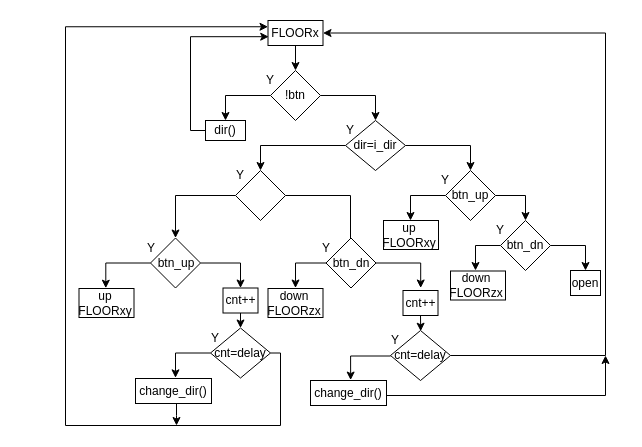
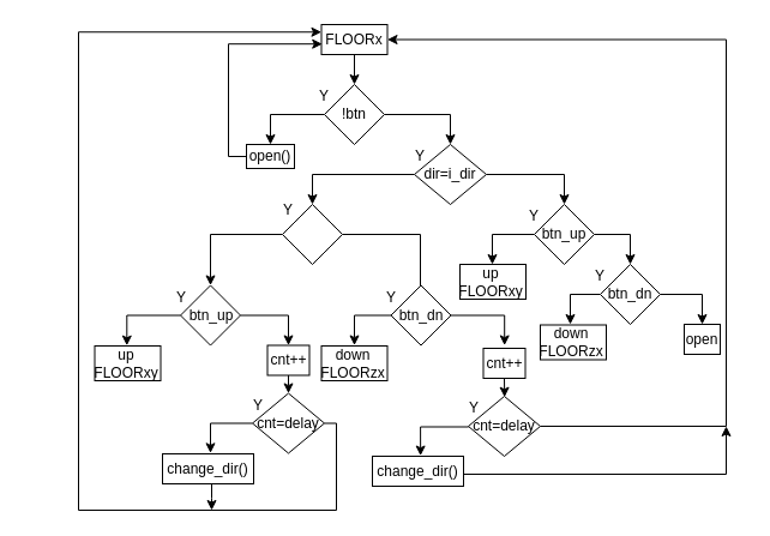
  <mxCell id="0" />
  <mxCell id="1" parent="0" />
  <mxCell id="2" style="edgeStyle=orthogonalEdgeStyle;rounded=0;orthogonalLoop=1;jettySize=auto;html=1;exitX=0;exitY=0.5;exitDx=0;exitDy=0;" parent="1" source="4" edge="1"><mxGeometry relative="1" as="geometry"><mxPoint x="225" y="120" as="targetPoint" /><Array as="points"><mxPoint x="225" y="95" /></Array></mxGeometry></mxCell>
  <mxCell id="3" style="edgeStyle=orthogonalEdgeStyle;rounded=0;orthogonalLoop=1;jettySize=auto;html=1;exitX=1;exitY=0.5;exitDx=0;exitDy=0;" parent="1" source="4" edge="1"><mxGeometry relative="1" as="geometry"><mxPoint x="375" y="120" as="targetPoint" /><Array as="points"><mxPoint x="375" y="95" /></Array></mxGeometry></mxCell>
  <mxCell id="4" value="" style="rhombus;whiteSpace=wrap;html=1;" parent="1" vertex="1"><mxGeometry x="270" y="70" width="50" height="50" as="geometry" /></mxCell>
  <mxCell id="5" value="" style="rounded=0;whiteSpace=wrap;html=1;" parent="1" vertex="1"><mxGeometry x="205" y="120" width="40" height="20" as="geometry" /></mxCell>
  <mxCell id="6" style="edgeStyle=orthogonalEdgeStyle;rounded=0;orthogonalLoop=1;jettySize=auto;html=1;exitX=1;exitY=0.5;exitDx=0;exitDy=0;" parent="1" source="8" edge="1"><mxGeometry relative="1" as="geometry"><mxPoint x="470" y="170" as="targetPoint" /><Array as="points"><mxPoint x="470" y="145" /></Array></mxGeometry></mxCell>
  <mxCell id="7" style="edgeStyle=orthogonalEdgeStyle;rounded=0;orthogonalLoop=1;jettySize=auto;html=1;exitX=0;exitY=0.5;exitDx=0;exitDy=0;entryX=0.5;entryY=0;entryDx=0;entryDy=0;" parent="1" source="8" target="18" edge="1"><mxGeometry relative="1" as="geometry"><Array as="points"><mxPoint x="260" y="145" /></Array></mxGeometry></mxCell>
  <mxCell id="8" value="" style="rhombus;whiteSpace=wrap;html=1;" parent="1" vertex="1"><mxGeometry x="345" y="120" width="60" height="50" as="geometry" /></mxCell>
  <mxCell id="9" value="" style="endArrow=classic;html=1;entryX=0.5;entryY=0;entryDx=0;entryDy=0;" parent="1" target="4" edge="1"><mxGeometry width="50" height="50" relative="1" as="geometry"><mxPoint x="295" y="45" as="sourcePoint" /><mxPoint x="360" y="0" as="targetPoint" /></mxGeometry></mxCell>
  <mxCell id="10" style="edgeStyle=elbowEdgeStyle;rounded=0;orthogonalLoop=1;jettySize=auto;html=1;entryX=0.013;entryY=0.648;entryDx=0;entryDy=0;entryPerimeter=0;strokeColor=#000000;" parent="1" source="11" target="63" edge="1"><mxGeometry relative="1" as="geometry"><Array as="points"><mxPoint x="190" y="85" /></Array></mxGeometry></mxCell>
- <mxCell id="11" value="dir()" style="text;html=1;strokeColor=none;fillColor=none;align=center;verticalAlign=middle;whiteSpace=wrap;rounded=0;" parent="1" vertex="1"><mxGeometry x="205" y="120" width="40" height="20" as="geometry" /></mxCell>
+ <mxCell id="11" value="open()" style="text;html=1;strokeColor=none;fillColor=none;align=center;verticalAlign=middle;whiteSpace=wrap;rounded=0;" parent="1" vertex="1"><mxGeometry x="205" y="120" width="40" height="20" as="geometry" /></mxCell>
  <mxCell id="12" value="!btn" style="text;html=1;strokeColor=none;fillColor=none;align=center;verticalAlign=middle;whiteSpace=wrap;rounded=0;" parent="1" vertex="1"><mxGeometry x="275" y="85" width="40" height="20" as="geometry" /></mxCell>
  <mxCell id="13" value="Y" style="text;html=1;strokeColor=none;fillColor=none;align=center;verticalAlign=middle;whiteSpace=wrap;rounded=0;" parent="1" vertex="1"><mxGeometry x="250" y="70" width="40" height="20" as="geometry" /></mxCell>
  <mxCell id="14" value="dir=i_dir" style="text;html=1;strokeColor=none;fillColor=none;align=center;verticalAlign=middle;whiteSpace=wrap;rounded=0;" parent="1" vertex="1"><mxGeometry x="355" y="135" width="40" height="20" as="geometry" /></mxCell>
  <mxCell id="15" value="Y" style="text;html=1;strokeColor=none;fillColor=none;align=center;verticalAlign=middle;whiteSpace=wrap;rounded=0;" parent="1" vertex="1"><mxGeometry x="330" y="120" width="40" height="20" as="geometry" /></mxCell>
  <mxCell id="16" style="edgeStyle=orthogonalEdgeStyle;rounded=0;orthogonalLoop=1;jettySize=auto;html=1;exitX=1;exitY=0.5;exitDx=0;exitDy=0;" parent="1" source="18" edge="1"><mxGeometry relative="1" as="geometry"><mxPoint x="350" y="265" as="targetPoint" /><Array as="points"><mxPoint x="350" y="195" /></Array></mxGeometry></mxCell>
  <mxCell id="17" style="edgeStyle=elbowEdgeStyle;rounded=0;orthogonalLoop=1;jettySize=auto;html=1;exitX=0;exitY=0.5;exitDx=0;exitDy=0;entryX=0.5;entryY=0;entryDx=0;entryDy=0;strokeColor=#000000;" parent="1" source="18" target="34" edge="1"><mxGeometry relative="1" as="geometry"><Array as="points"><mxPoint x="175" y="215" /></Array></mxGeometry></mxCell>
  <mxCell id="18" value="" style="rhombus;whiteSpace=wrap;html=1;" parent="1" vertex="1"><mxGeometry x="235" y="170" width="50" height="50" as="geometry" /></mxCell>
  <mxCell id="19" value="Y" style="text;html=1;strokeColor=none;fillColor=none;align=center;verticalAlign=middle;whiteSpace=wrap;rounded=0;" parent="1" vertex="1"><mxGeometry x="220" y="165" width="40" height="20" as="geometry" /></mxCell>
  <mxCell id="20" style="edgeStyle=orthogonalEdgeStyle;rounded=0;orthogonalLoop=1;jettySize=auto;html=1;exitX=0;exitY=0.5;exitDx=0;exitDy=0;" parent="1" source="22" edge="1"><mxGeometry relative="1" as="geometry"><mxPoint x="410" y="220" as="targetPoint" /><Array as="points"><mxPoint x="410" y="195" /><mxPoint x="410" y="220" /></Array></mxGeometry></mxCell>
  <mxCell id="21" style="edgeStyle=orthogonalEdgeStyle;rounded=0;orthogonalLoop=1;jettySize=auto;html=1;exitX=1;exitY=0.5;exitDx=0;exitDy=0;entryX=0.5;entryY=0;entryDx=0;entryDy=0;" parent="1" source="22" target="27" edge="1"><mxGeometry relative="1" as="geometry"><mxPoint x="539.952" y="220.238" as="targetPoint" /><Array as="points"><mxPoint x="525" y="195" /></Array></mxGeometry></mxCell>
  <mxCell id="22" value="" style="rhombus;whiteSpace=wrap;html=1;" parent="1" vertex="1"><mxGeometry x="445" y="170" width="50" height="50" as="geometry" /></mxCell>
  <mxCell id="23" value="btn_up" style="text;html=1;strokeColor=none;fillColor=none;align=center;verticalAlign=middle;whiteSpace=wrap;rounded=0;" parent="1" vertex="1"><mxGeometry x="450" y="185" width="40" height="20" as="geometry" /></mxCell>
  <mxCell id="24" value="Y" style="text;html=1;strokeColor=none;fillColor=none;align=center;verticalAlign=middle;whiteSpace=wrap;rounded=0;" parent="1" vertex="1"><mxGeometry x="425" y="170" width="40" height="20" as="geometry" /></mxCell>
  <mxCell id="25" style="edgeStyle=orthogonalEdgeStyle;rounded=0;orthogonalLoop=1;jettySize=auto;html=1;exitX=1;exitY=0.5;exitDx=0;exitDy=0;entryX=0.5;entryY=0;entryDx=0;entryDy=0;" parent="1" source="27" target="30" edge="1"><mxGeometry relative="1" as="geometry"><mxPoint x="594.714" y="270" as="targetPoint" /><Array as="points"><mxPoint x="585" y="245" /></Array></mxGeometry></mxCell>
  <mxCell id="26" style="edgeStyle=orthogonalEdgeStyle;rounded=0;orthogonalLoop=1;jettySize=auto;html=1;" parent="1" source="27" edge="1"><mxGeometry relative="1" as="geometry"><mxPoint x="475" y="270" as="targetPoint" /><Array as="points"><mxPoint x="475" y="245" /></Array></mxGeometry></mxCell>
  <mxCell id="27" value="" style="rhombus;whiteSpace=wrap;html=1;" parent="1" vertex="1"><mxGeometry x="500" y="220" width="50" height="50" as="geometry" /></mxCell>
  <mxCell id="28" value="btn_dn" style="text;html=1;strokeColor=none;fillColor=none;align=center;verticalAlign=middle;whiteSpace=wrap;rounded=0;" parent="1" vertex="1"><mxGeometry x="505" y="235" width="40" height="20" as="geometry" /></mxCell>
  <mxCell id="29" value="Y" style="text;html=1;strokeColor=none;fillColor=none;align=center;verticalAlign=middle;whiteSpace=wrap;rounded=0;" parent="1" vertex="1"><mxGeometry x="480" y="220" width="40" height="20" as="geometry" /></mxCell>
  <mxCell id="30" value="" style="rounded=0;whiteSpace=wrap;html=1;" parent="1" vertex="1"><mxGeometry x="570" y="270" width="30" height="25" as="geometry" /></mxCell>
  <mxCell id="31" value="open" style="text;html=1;strokeColor=none;fillColor=none;align=center;verticalAlign=middle;whiteSpace=wrap;rounded=0;" parent="1" vertex="1"><mxGeometry x="565" y="272.5" width="40" height="20" as="geometry" /></mxCell>
  <mxCell id="32" style="edgeStyle=orthogonalEdgeStyle;rounded=0;orthogonalLoop=1;jettySize=auto;html=1;exitX=0;exitY=0.5;exitDx=0;exitDy=0;" parent="1" source="34" edge="1"><mxGeometry relative="1" as="geometry"><mxPoint x="105.3" y="287.7" as="targetPoint" /><Array as="points"><mxPoint x="105.5" y="262.5" /></Array></mxGeometry></mxCell>
  <mxCell id="33" style="edgeStyle=orthogonalEdgeStyle;rounded=0;orthogonalLoop=1;jettySize=auto;html=1;exitX=1;exitY=0.5;exitDx=0;exitDy=0;entryX=0.5;entryY=0;entryDx=0;entryDy=0;" parent="1" source="34" target="43" edge="1"><mxGeometry relative="1" as="geometry" /></mxCell>
  <mxCell id="34" value="" style="rhombus;whiteSpace=wrap;html=1;" parent="1" vertex="1"><mxGeometry x="150" y="237.5" width="50" height="50" as="geometry" /></mxCell>
  <mxCell id="35" value="btn_up" style="text;html=1;strokeColor=none;fillColor=none;align=center;verticalAlign=middle;whiteSpace=wrap;rounded=0;" parent="1" vertex="1"><mxGeometry x="155.5" y="252.5" width="40" height="20" as="geometry" /></mxCell>
  <mxCell id="36" value="Y" style="text;html=1;strokeColor=none;fillColor=none;align=center;verticalAlign=middle;whiteSpace=wrap;rounded=0;" parent="1" vertex="1"><mxGeometry x="130.5" y="237.5" width="40" height="20" as="geometry" /></mxCell>
  <mxCell id="37" style="edgeStyle=orthogonalEdgeStyle;rounded=0;orthogonalLoop=1;jettySize=auto;html=1;exitX=0;exitY=0.5;exitDx=0;exitDy=0;" parent="1" source="39" edge="1"><mxGeometry relative="1" as="geometry"><mxPoint x="295" y="287.5" as="targetPoint" /><Array as="points"><mxPoint x="295" y="262.5" /><mxPoint x="295" y="287.5" /></Array></mxGeometry></mxCell>
  <mxCell id="38" style="edgeStyle=orthogonalEdgeStyle;rounded=0;orthogonalLoop=1;jettySize=auto;html=1;exitX=1;exitY=0.5;exitDx=0;exitDy=0;" parent="1" source="39" edge="1"><mxGeometry relative="1" as="geometry"><mxPoint x="420.19" y="287.5" as="targetPoint" /><Array as="points"><mxPoint x="420.5" y="262.5" /></Array></mxGeometry></mxCell>
  <mxCell id="39" value="" style="rhombus;whiteSpace=wrap;html=1;" parent="1" vertex="1"><mxGeometry x="325.5" y="237.5" width="50" height="50" as="geometry" /></mxCell>
  <mxCell id="40" value="btn_dn" style="text;html=1;strokeColor=none;fillColor=none;align=center;verticalAlign=middle;whiteSpace=wrap;rounded=0;" parent="1" vertex="1"><mxGeometry x="330.5" y="252.5" width="40" height="20" as="geometry" /></mxCell>
  <mxCell id="41" value="Y" style="text;html=1;strokeColor=none;fillColor=none;align=center;verticalAlign=middle;whiteSpace=wrap;rounded=0;" parent="1" vertex="1"><mxGeometry x="305.5" y="237.5" width="40" height="20" as="geometry" /></mxCell>
  <mxCell id="42" style="edgeStyle=orthogonalEdgeStyle;rounded=0;orthogonalLoop=1;jettySize=auto;html=1;exitX=0.5;exitY=1;exitDx=0;exitDy=0;entryX=0.5;entryY=0;entryDx=0;entryDy=0;" parent="1" source="43" target="45" edge="1"><mxGeometry relative="1" as="geometry" /></mxCell>
  <mxCell id="43" value="cnt++" style="rounded=0;whiteSpace=wrap;html=1;" parent="1" vertex="1"><mxGeometry x="222.5" y="287.5" width="35" height="25" as="geometry" /></mxCell>
  <mxCell id="44" style="edgeStyle=orthogonalEdgeStyle;rounded=0;orthogonalLoop=1;jettySize=auto;html=1;exitX=0;exitY=0.5;exitDx=0;exitDy=0;" parent="1" source="45" edge="1"><mxGeometry relative="1" as="geometry"><mxPoint x="175" y="377.333" as="targetPoint" /><Array as="points"><mxPoint x="175" y="352.5" /></Array></mxGeometry></mxCell>
  <mxCell id="45" value="" style="rhombus;whiteSpace=wrap;html=1;" parent="1" vertex="1"><mxGeometry x="210" y="327.5" width="60" height="50" as="geometry" /></mxCell>
  <mxCell id="46" value="cnt=delay" style="text;html=1;strokeColor=none;fillColor=none;align=center;verticalAlign=middle;whiteSpace=wrap;rounded=0;" parent="1" vertex="1"><mxGeometry x="220" y="342.5" width="40" height="20" as="geometry" /></mxCell>
  <mxCell id="47" value="Y" style="text;html=1;strokeColor=none;fillColor=none;align=center;verticalAlign=middle;whiteSpace=wrap;rounded=0;" parent="1" vertex="1"><mxGeometry x="195" y="327.5" width="40" height="20" as="geometry" /></mxCell>
  <mxCell id="48" style="edgeStyle=elbowEdgeStyle;rounded=0;orthogonalLoop=1;jettySize=auto;html=1;strokeColor=#000000;" parent="1" source="49" edge="1"><mxGeometry relative="1" as="geometry"><mxPoint x="176" y="425" as="targetPoint" /><Array as="points"><mxPoint x="176" y="415" /><mxPoint x="176" y="420" /></Array></mxGeometry></mxCell>
  <mxCell id="49" value="change_dir()" style="rounded=0;whiteSpace=wrap;html=1;" parent="1" vertex="1"><mxGeometry x="135" y="378" width="76" height="25" as="geometry" /></mxCell>
  <mxCell id="50" style="edgeStyle=orthogonalEdgeStyle;rounded=0;orthogonalLoop=1;jettySize=auto;html=1;exitX=0.5;exitY=1;exitDx=0;exitDy=0;entryX=0.5;entryY=0;entryDx=0;entryDy=0;" parent="1" source="51" edge="1"><mxGeometry relative="1" as="geometry"><mxPoint x="420.2" y="330.7" as="targetPoint" /></mxGeometry></mxCell>
  <mxCell id="51" value="cnt++" style="rounded=0;whiteSpace=wrap;html=1;" parent="1" vertex="1"><mxGeometry x="402.5" y="290" width="35" height="25" as="geometry" /></mxCell>
  <mxCell id="52" style="edgeStyle=orthogonalEdgeStyle;rounded=0;orthogonalLoop=1;jettySize=auto;html=1;exitX=0;exitY=0.5;exitDx=0;exitDy=0;" parent="1" edge="1"><mxGeometry relative="1" as="geometry"><mxPoint x="350.143" y="379.571" as="targetPoint" /><Array as="points"><mxPoint x="350" y="355" /></Array><mxPoint x="390.2" y="355.5" as="sourcePoint" /></mxGeometry></mxCell>
  <mxCell id="53" style="edgeStyle=elbowEdgeStyle;rounded=0;orthogonalLoop=1;jettySize=auto;html=1;strokeColor=#000000;entryX=1;entryY=0.5;entryDx=0;entryDy=0;" parent="1" source="54" target="63" edge="1"><mxGeometry relative="1" as="geometry"><mxPoint x="325" y="35" as="targetPoint" /><Array as="points"><mxPoint x="605" y="250" /><mxPoint x="620" y="220" /></Array></mxGeometry></mxCell>
  <mxCell id="54" value="" style="rhombus;whiteSpace=wrap;html=1;" parent="1" vertex="1"><mxGeometry x="390" y="330" width="60" height="50" as="geometry" /></mxCell>
  <mxCell id="55" value="Y" style="text;html=1;strokeColor=none;fillColor=none;align=center;verticalAlign=middle;whiteSpace=wrap;rounded=0;" parent="1" vertex="1"><mxGeometry x="375" y="330" width="40" height="20" as="geometry" /></mxCell>
  <mxCell id="56" style="edgeStyle=elbowEdgeStyle;rounded=0;orthogonalLoop=1;jettySize=auto;html=1;strokeColor=#000000;" parent="1" source="57" edge="1"><mxGeometry relative="1" as="geometry"><mxPoint x="605" y="355" as="targetPoint" /><Array as="points"><mxPoint x="605" y="395" /><mxPoint x="495" y="390" /><mxPoint x="495" y="385" /></Array></mxGeometry></mxCell>
  <mxCell id="57" value="change_dir()" style="rounded=0;whiteSpace=wrap;html=1;" parent="1" vertex="1"><mxGeometry x="310" y="380" width="76" height="25" as="geometry" /></mxCell>
  <mxCell id="58" value="" style="endArrow=none;html=1;entryX=1;entryY=0.5;entryDx=0;entryDy=0;" parent="1" target="45" edge="1"><mxGeometry width="50" height="50" relative="1" as="geometry"><mxPoint x="270" y="352.5" as="sourcePoint" /><mxPoint x="245" y="432.5" as="targetPoint" /></mxGeometry></mxCell>
  <mxCell id="59" style="edgeStyle=elbowEdgeStyle;rounded=0;orthogonalLoop=1;jettySize=auto;html=1;strokeColor=#000000;entryX=0;entryY=0.25;entryDx=0;entryDy=0;" parent="1" target="63" edge="1"><mxGeometry relative="1" as="geometry"><mxPoint x="205" y="40" as="targetPoint" /><mxPoint x="280" y="425" as="sourcePoint" /><Array as="points"><mxPoint x="65" y="385" /><mxPoint x="45" y="355" /><mxPoint x="100" y="400" /><mxPoint x="100" y="345" /><mxPoint x="45" y="420" /><mxPoint x="50" y="190" /><mxPoint x="75" y="415" /><mxPoint x="35" y="370" /><mxPoint x="25" y="190" /><mxPoint x="290" y="350" /><mxPoint x="85" y="420" /><mxPoint x="20" y="420" /><mxPoint x="300" y="380" /></Array></mxGeometry></mxCell>
  <mxCell id="60" value="" style="endArrow=none;html=1;strokeColor=#000000;" parent="1" edge="1"><mxGeometry width="50" height="50" relative="1" as="geometry"><mxPoint x="280" y="425" as="sourcePoint" /><mxPoint x="280" y="352.5" as="targetPoint" /></mxGeometry></mxCell>
  <mxCell id="61" value="" style="endArrow=none;html=1;strokeColor=#000000;exitX=1;exitY=0.5;exitDx=0;exitDy=0;" parent="1" source="45" edge="1"><mxGeometry width="50" height="50" relative="1" as="geometry"><mxPoint x="260" y="382.426" as="sourcePoint" /><mxPoint x="280" y="352.5" as="targetPoint" /></mxGeometry></mxCell>
  <mxCell id="62" value="cnt=delay" style="text;html=1;strokeColor=none;fillColor=none;align=center;verticalAlign=middle;whiteSpace=wrap;rounded=0;" parent="1" vertex="1"><mxGeometry x="400" y="345" width="40" height="20" as="geometry" /></mxCell>
  <mxCell id="63" value="" style="rounded=0;whiteSpace=wrap;html=1;" parent="1" vertex="1"><mxGeometry x="267.5" y="20" width="55" height="25" as="geometry" /></mxCell>
  <mxCell id="64" value="FLOORx" style="text;html=1;strokeColor=none;fillColor=none;align=center;verticalAlign=middle;whiteSpace=wrap;rounded=0;" parent="1" vertex="1"><mxGeometry x="275" y="22.5" width="40" height="20" as="geometry" /></mxCell>
  <mxCell id="65" value="" style="rounded=0;whiteSpace=wrap;html=1;" parent="1" vertex="1"><mxGeometry x="78.5" y="288" width="55" height="29" as="geometry" /></mxCell>
  <mxCell id="66" value="&lt;div&gt;up&lt;/div&gt;&lt;div&gt;FLOORxy&lt;br&gt;&lt;/div&gt;" style="text;html=1;strokeColor=none;fillColor=none;align=center;verticalAlign=middle;whiteSpace=wrap;rounded=0;" parent="1" vertex="1"><mxGeometry x="84.5" y="292.5" width="40" height="20" as="geometry" /></mxCell>
  <mxCell id="67" value="" style="rounded=0;whiteSpace=wrap;html=1;" parent="1" vertex="1"><mxGeometry x="383" y="220" width="55" height="29" as="geometry" /></mxCell>
  <mxCell id="68" value="&lt;div&gt;up&lt;/div&gt;&lt;div&gt;FLOORxy&lt;br&gt;&lt;/div&gt;" style="text;html=1;strokeColor=none;fillColor=none;align=center;verticalAlign=middle;whiteSpace=wrap;rounded=0;" parent="1" vertex="1"><mxGeometry x="389" y="224.5" width="40" height="20" as="geometry" /></mxCell>
  <mxCell id="69" value="" style="rounded=0;whiteSpace=wrap;html=1;" parent="1" vertex="1"><mxGeometry x="267.5" y="288" width="55" height="29" as="geometry" /></mxCell>
  <mxCell id="70" value="&lt;div&gt;down&lt;br&gt;&lt;/div&gt;&lt;div&gt;FLOORzx&lt;br&gt;&lt;/div&gt;" style="text;html=1;strokeColor=none;fillColor=none;align=center;verticalAlign=middle;whiteSpace=wrap;rounded=0;" parent="1" vertex="1"><mxGeometry x="273.5" y="292.5" width="40" height="20" as="geometry" /></mxCell>
  <mxCell id="71" value="" style="rounded=0;whiteSpace=wrap;html=1;" parent="1" vertex="1"><mxGeometry x="450" y="270.5" width="55" height="29" as="geometry" /></mxCell>
  <mxCell id="72" value="&lt;div&gt;down&lt;br&gt;&lt;/div&gt;&lt;div&gt;FLOORzx&lt;br&gt;&lt;/div&gt;" style="text;html=1;strokeColor=none;fillColor=none;align=center;verticalAlign=middle;whiteSpace=wrap;rounded=0;" parent="1" vertex="1"><mxGeometry x="456" y="275" width="40" height="20" as="geometry" /></mxCell>
